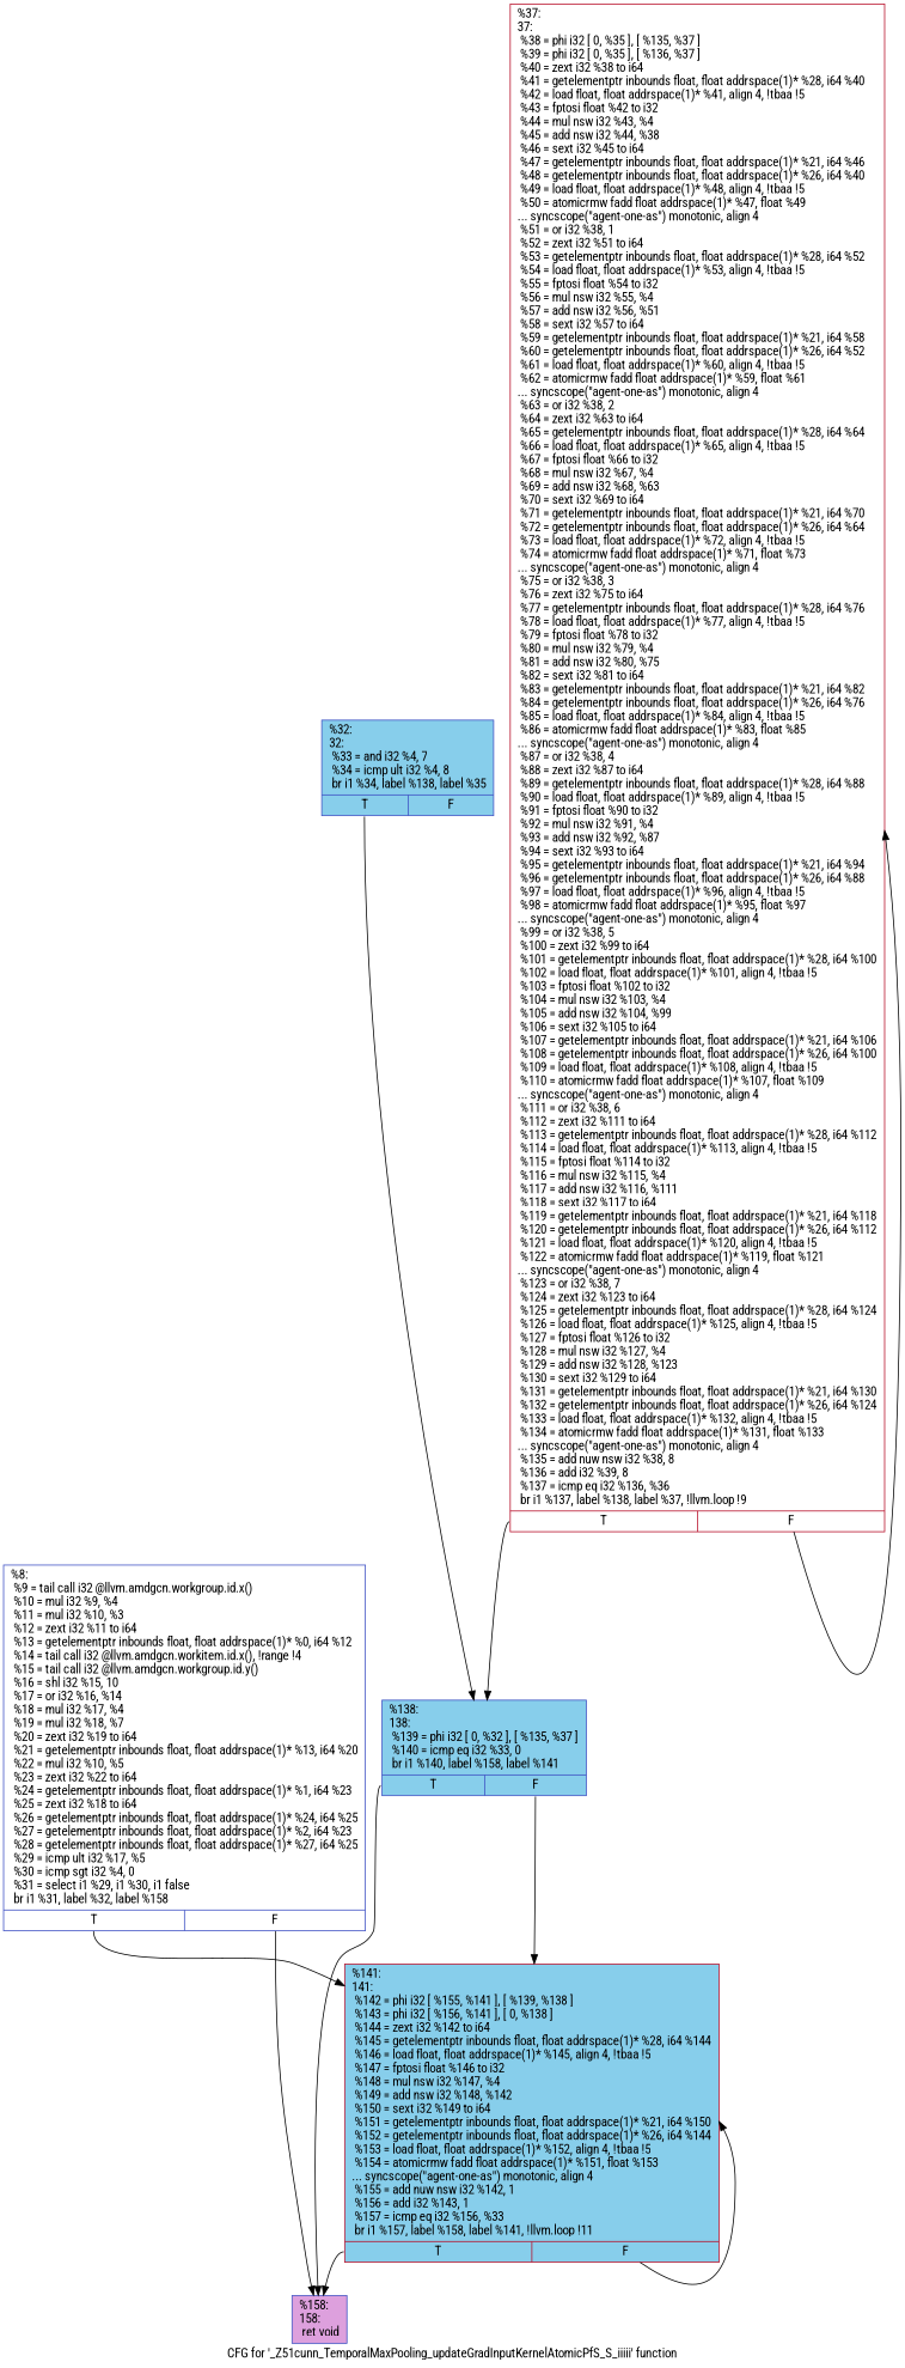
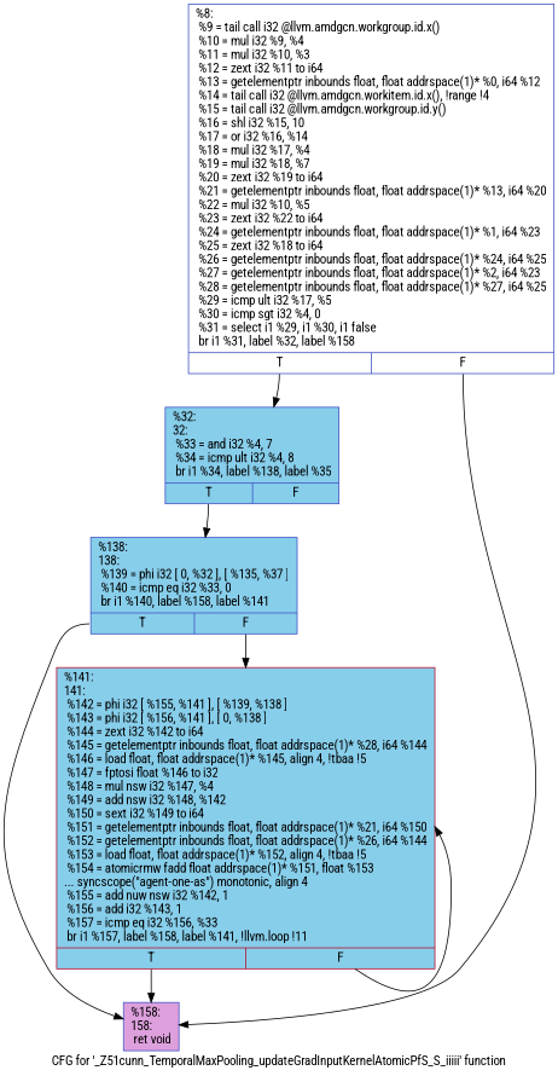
  digraph {
    fontname="Roboto Condensed"
    label="CFG for '_Z51cunn_TemporalMaxPooling_updateGradInputKernelAtomicPfS_S_iiiii' function"
    node [color="#3d50c3ff" fillcolor=skyblue fontname="Roboto Condensed" shape=record style=filled]
    edge [fontname="Roboto Condensed" tailport=s0]
    n1 [fillcolor=white label="{%8:\l  %9 = tail call i32 @llvm.amdgcn.workgroup.id.x()\l  %10 = mul i32 %9, %4\l  %11 = mul i32 %10, %3\l  %12 = zext i32 %11 to i64\l  %13 = getelementptr inbounds float, float addrspace(1)* %0, i64 %12\l  %14 = tail call i32 @llvm.amdgcn.workitem.id.x(), !range !4\l  %15 = tail call i32 @llvm.amdgcn.workgroup.id.y()\l  %16 = shl i32 %15, 10\l  %17 = or i32 %16, %14\l  %18 = mul i32 %17, %4\l  %19 = mul i32 %18, %7\l  %20 = zext i32 %19 to i64\l  %21 = getelementptr inbounds float, float addrspace(1)* %13, i64 %20\l  %22 = mul i32 %10, %5\l  %23 = zext i32 %22 to i64\l  %24 = getelementptr inbounds float, float addrspace(1)* %1, i64 %23\l  %25 = zext i32 %18 to i64\l  %26 = getelementptr inbounds float, float addrspace(1)* %24, i64 %25\l  %27 = getelementptr inbounds float, float addrspace(1)* %2, i64 %23\l  %28 = getelementptr inbounds float, float addrspace(1)* %27, i64 %25\l  %29 = icmp ult i32 %17, %5\l  %30 = icmp sgt i32 %4, 0\l  %31 = select i1 %29, i1 %30, i1 false\l  br i1 %31, label %32, label %158\l|{<s0>T|<s1>F}}"]
    n2 [label="{%32:\l32:                                               \l  %33 = and i32 %4, 7\l  %34 = icmp ult i32 %4, 8\l  br i1 %34, label %138, label %35\l|{<s0>T|<s1>F}}"]
    n3 [fillcolor=plum label="{%158:\l158:                                              \l  ret void\l}"]
    n4 [label="{%138:\l138:                                              \l  %139 = phi i32 [ 0, %32 ], [ %135, %37 ]\l  %140 = icmp eq i32 %33, 0\l  br i1 %140, label %158, label %141\l|{<s0>T|<s1>F}}"]
    n5 [color="#b70d28ff" label="{%141:\l141:                                              \l  %142 = phi i32 [ %155, %141 ], [ %139, %138 ]\l  %143 = phi i32 [ %156, %141 ], [ 0, %138 ]\l  %144 = zext i32 %142 to i64\l  %145 = getelementptr inbounds float, float addrspace(1)* %28, i64 %144\l  %146 = load float, float addrspace(1)* %145, align 4, !tbaa !5\l  %147 = fptosi float %146 to i32\l  %148 = mul nsw i32 %147, %4\l  %149 = add nsw i32 %148, %142\l  %150 = sext i32 %149 to i64\l  %151 = getelementptr inbounds float, float addrspace(1)* %21, i64 %150\l  %152 = getelementptr inbounds float, float addrspace(1)* %26, i64 %144\l  %153 = load float, float addrspace(1)* %152, align 4, !tbaa !5\l  %154 = atomicrmw fadd float addrspace(1)* %151, float %153\l... syncscope(\"agent-one-as\") monotonic, align 4\l  %155 = add nuw nsw i32 %142, 1\l  %156 = add i32 %143, 1\l  %157 = icmp eq i32 %156, %33\l  br i1 %157, label %158, label %141, !llvm.loop !11\l|{<s0>T|<s1>F}}"]
-   n6 [color="#b70d28ff" fillcolor=white label="{%37:\l37:                                               \l  %38 = phi i32 [ 0, %35 ], [ %135, %37 ]\l  %39 = phi i32 [ 0, %35 ], [ %136, %37 ]\l  %40 = zext i32 %38 to i64\l  %41 = getelementptr inbounds float, float addrspace(1)* %28, i64 %40\l  %42 = load float, float addrspace(1)* %41, align 4, !tbaa !5\l  %43 = fptosi float %42 to i32\l  %44 = mul nsw i32 %43, %4\l  %45 = add nsw i32 %44, %38\l  %46 = sext i32 %45 to i64\l  %47 = getelementptr inbounds float, float addrspace(1)* %21, i64 %46\l  %48 = getelementptr inbounds float, float addrspace(1)* %26, i64 %40\l  %49 = load float, float addrspace(1)* %48, align 4, !tbaa !5\l  %50 = atomicrmw fadd float addrspace(1)* %47, float %49\l... syncscope(\"agent-one-as\") monotonic, align 4\l  %51 = or i32 %38, 1\l  %52 = zext i32 %51 to i64\l  %53 = getelementptr inbounds float, float addrspace(1)* %28, i64 %52\l  %54 = load float, float addrspace(1)* %53, align 4, !tbaa !5\l  %55 = fptosi float %54 to i32\l  %56 = mul nsw i32 %55, %4\l  %57 = add nsw i32 %56, %51\l  %58 = sext i32 %57 to i64\l  %59 = getelementptr inbounds float, float addrspace(1)* %21, i64 %58\l  %60 = getelementptr inbounds float, float addrspace(1)* %26, i64 %52\l  %61 = load float, float addrspace(1)* %60, align 4, !tbaa !5\l  %62 = atomicrmw fadd float addrspace(1)* %59, float %61\l... syncscope(\"agent-one-as\") monotonic, align 4\l  %63 = or i32 %38, 2\l  %64 = zext i32 %63 to i64\l  %65 = getelementptr inbounds float, float addrspace(1)* %28, i64 %64\l  %66 = load float, float addrspace(1)* %65, align 4, !tbaa !5\l  %67 = fptosi float %66 to i32\l  %68 = mul nsw i32 %67, %4\l  %69 = add nsw i32 %68, %63\l  %70 = sext i32 %69 to i64\l  %71 = getelementptr inbounds float, float addrspace(1)* %21, i64 %70\l  %72 = getelementptr inbounds float, float addrspace(1)* %26, i64 %64\l  %73 = load float, float addrspace(1)* %72, align 4, !tbaa !5\l  %74 = atomicrmw fadd float addrspace(1)* %71, float %73\l... syncscope(\"agent-one-as\") monotonic, align 4\l  %75 = or i32 %38, 3\l  %76 = zext i32 %75 to i64\l  %77 = getelementptr inbounds float, float addrspace(1)* %28, i64 %76\l  %78 = load float, float addrspace(1)* %77, align 4, !tbaa !5\l  %79 = fptosi float %78 to i32\l  %80 = mul nsw i32 %79, %4\l  %81 = add nsw i32 %80, %75\l  %82 = sext i32 %81 to i64\l  %83 = getelementptr inbounds float, float addrspace(1)* %21, i64 %82\l  %84 = getelementptr inbounds float, float addrspace(1)* %26, i64 %76\l  %85 = load float, float addrspace(1)* %84, align 4, !tbaa !5\l  %86 = atomicrmw fadd float addrspace(1)* %83, float %85\l... syncscope(\"agent-one-as\") monotonic, align 4\l  %87 = or i32 %38, 4\l  %88 = zext i32 %87 to i64\l  %89 = getelementptr inbounds float, float addrspace(1)* %28, i64 %88\l  %90 = load float, float addrspace(1)* %89, align 4, !tbaa !5\l  %91 = fptosi float %90 to i32\l  %92 = mul nsw i32 %91, %4\l  %93 = add nsw i32 %92, %87\l  %94 = sext i32 %93 to i64\l  %95 = getelementptr inbounds float, float addrspace(1)* %21, i64 %94\l  %96 = getelementptr inbounds float, float addrspace(1)* %26, i64 %88\l  %97 = load float, float addrspace(1)* %96, align 4, !tbaa !5\l  %98 = atomicrmw fadd float addrspace(1)* %95, float %97\l... syncscope(\"agent-one-as\") monotonic, align 4\l  %99 = or i32 %38, 5\l  %100 = zext i32 %99 to i64\l  %101 = getelementptr inbounds float, float addrspace(1)* %28, i64 %100\l  %102 = load float, float addrspace(1)* %101, align 4, !tbaa !5\l  %103 = fptosi float %102 to i32\l  %104 = mul nsw i32 %103, %4\l  %105 = add nsw i32 %104, %99\l  %106 = sext i32 %105 to i64\l  %107 = getelementptr inbounds float, float addrspace(1)* %21, i64 %106\l  %108 = getelementptr inbounds float, float addrspace(1)* %26, i64 %100\l  %109 = load float, float addrspace(1)* %108, align 4, !tbaa !5\l  %110 = atomicrmw fadd float addrspace(1)* %107, float %109\l... syncscope(\"agent-one-as\") monotonic, align 4\l  %111 = or i32 %38, 6\l  %112 = zext i32 %111 to i64\l  %113 = getelementptr inbounds float, float addrspace(1)* %28, i64 %112\l  %114 = load float, float addrspace(1)* %113, align 4, !tbaa !5\l  %115 = fptosi float %114 to i32\l  %116 = mul nsw i32 %115, %4\l  %117 = add nsw i32 %116, %111\l  %118 = sext i32 %117 to i64\l  %119 = getelementptr inbounds float, float addrspace(1)* %21, i64 %118\l  %120 = getelementptr inbounds float, float addrspace(1)* %26, i64 %112\l  %121 = load float, float addrspace(1)* %120, align 4, !tbaa !5\l  %122 = atomicrmw fadd float addrspace(1)* %119, float %121\l... syncscope(\"agent-one-as\") monotonic, align 4\l  %123 = or i32 %38, 7\l  %124 = zext i32 %123 to i64\l  %125 = getelementptr inbounds float, float addrspace(1)* %28, i64 %124\l  %126 = load float, float addrspace(1)* %125, align 4, !tbaa !5\l  %127 = fptosi float %126 to i32\l  %128 = mul nsw i32 %127, %4\l  %129 = add nsw i32 %128, %123\l  %130 = sext i32 %129 to i64\l  %131 = getelementptr inbounds float, float addrspace(1)* %21, i64 %130\l  %132 = getelementptr inbounds float, float addrspace(1)* %26, i64 %124\l  %133 = load float, float addrspace(1)* %132, align 4, !tbaa !5\l  %134 = atomicrmw fadd float addrspace(1)* %131, float %133\l... syncscope(\"agent-one-as\") monotonic, align 4\l  %135 = add nuw nsw i32 %38, 8\l  %136 = add i32 %39, 8\l  %137 = icmp eq i32 %136, %36\l  br i1 %137, label %138, label %37, !llvm.loop !9\l|{<s0>T|<s1>F}}"]
-   n1 -> n5
+   n1 -> n2
    n1 -> n3 [tailport=s1]
    n2 -> n4
    n4 -> n3
    n4 -> n5 [tailport=s1]
    n5 -> n3
    n5 -> n5 [tailport=s1]
-   n6 -> n4
-   n6 -> n6 [tailport=s1]
  }
